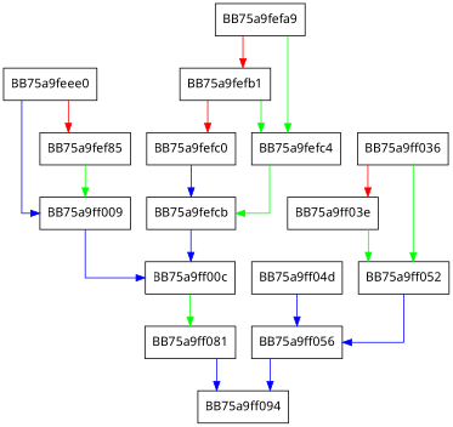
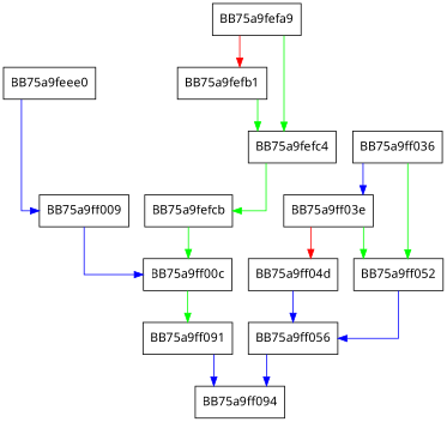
  digraph {
    fontname="Noto Sans"
    splines=ortho
    node [fontname="Noto Sans" shape=box]
    edge [color=blue fontname="Noto Sans"]
    BB75a9feee0
    BB75a9ff009
-   BB75a9fef85
    BB75a9ff00c
-   BB75a9ff091 [label=BB75a9ff081]
+   BB75a9ff091
    BB75a9fefa9
    BB75a9fefc4
    BB75a9fefb1
    BB75a9fefcb
-   BB75a9fefc0
    BB75a9ff094
    BB75a9ff036
    BB75a9ff052
    BB75a9ff03e
    BB75a9ff056
    BB75a9ff04d
    BB75a9feee0 -> BB75a9ff009
-   BB75a9feee0 -> BB75a9fef85 [color=red]
    BB75a9ff009 -> BB75a9ff00c
-   BB75a9fef85 -> BB75a9ff009 [color=green]
    BB75a9ff00c -> BB75a9ff091 [color=green]
    BB75a9ff091 -> BB75a9ff094
    BB75a9fefa9 -> BB75a9fefc4 [color=green]
    BB75a9fefa9 -> BB75a9fefb1 [color=red]
    BB75a9fefc4 -> BB75a9fefcb [color=green]
    BB75a9fefb1 -> BB75a9fefc4 [color=green]
-   BB75a9fefb1 -> BB75a9fefc0 [color=red]
-   BB75a9fefcb -> BB75a9ff00c
-   BB75a9fefc0 -> BB75a9fefcb
+   BB75a9fefcb -> BB75a9ff00c [color=green]
    BB75a9ff036 -> BB75a9ff052 [color=green]
-   BB75a9ff036 -> BB75a9ff03e [color=red]
+   BB75a9ff036 -> BB75a9ff03e
    BB75a9ff052 -> BB75a9ff056
    BB75a9ff03e -> BB75a9ff052 [color=green]
+   BB75a9ff03e -> BB75a9ff04d [color=red]
    BB75a9ff056 -> BB75a9ff094
    BB75a9ff04d -> BB75a9ff056
  }
